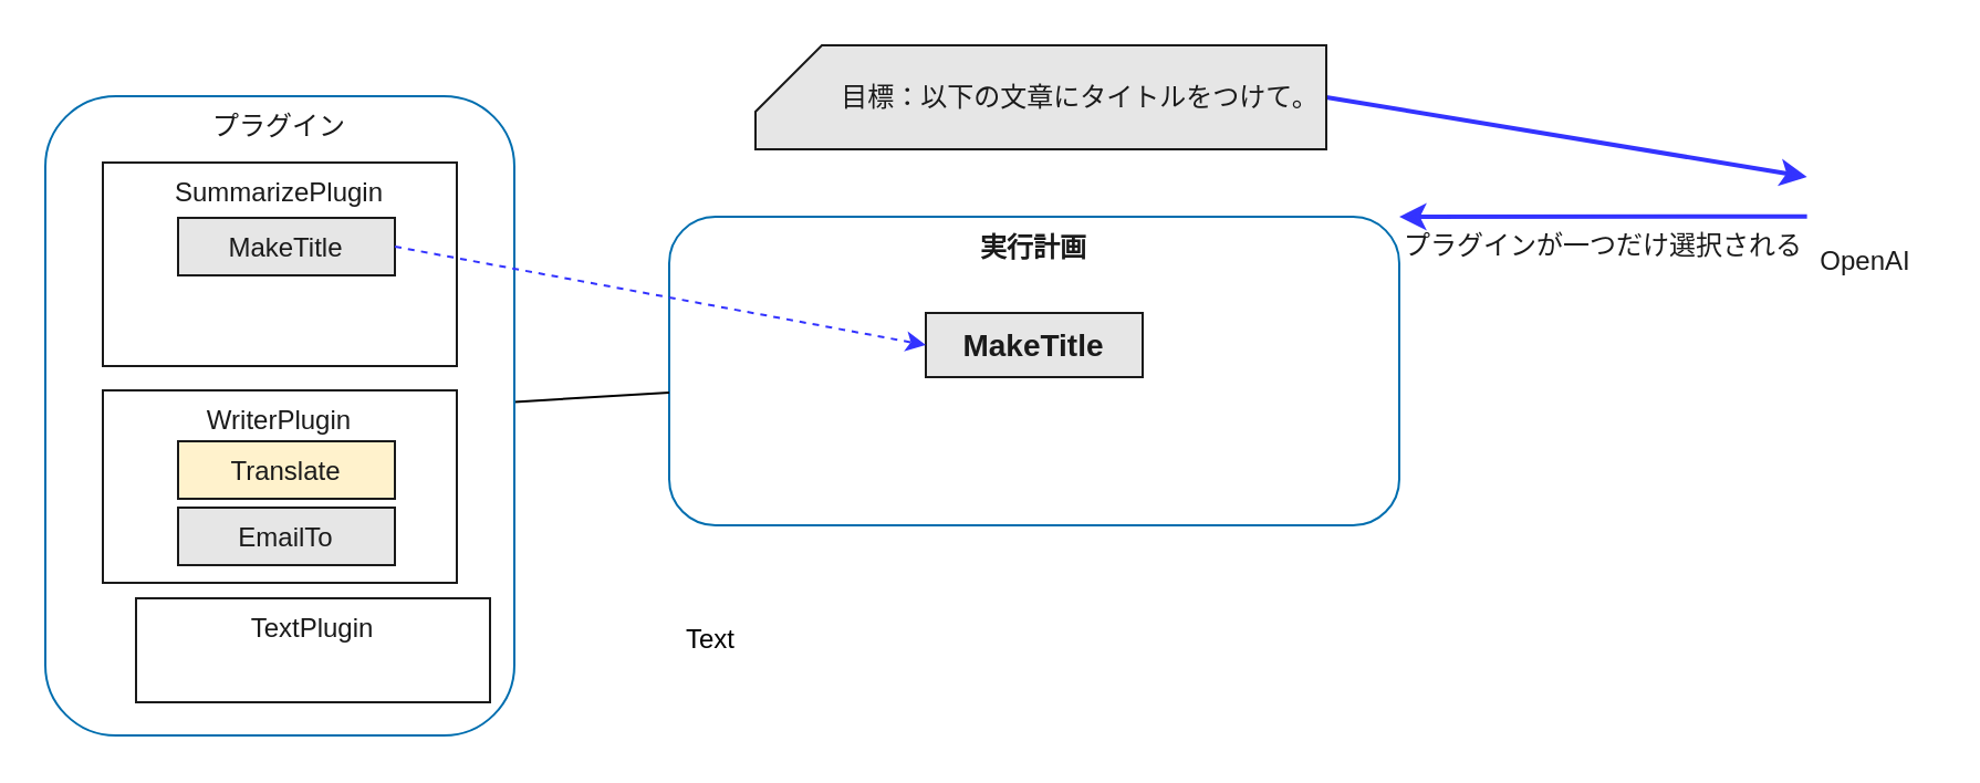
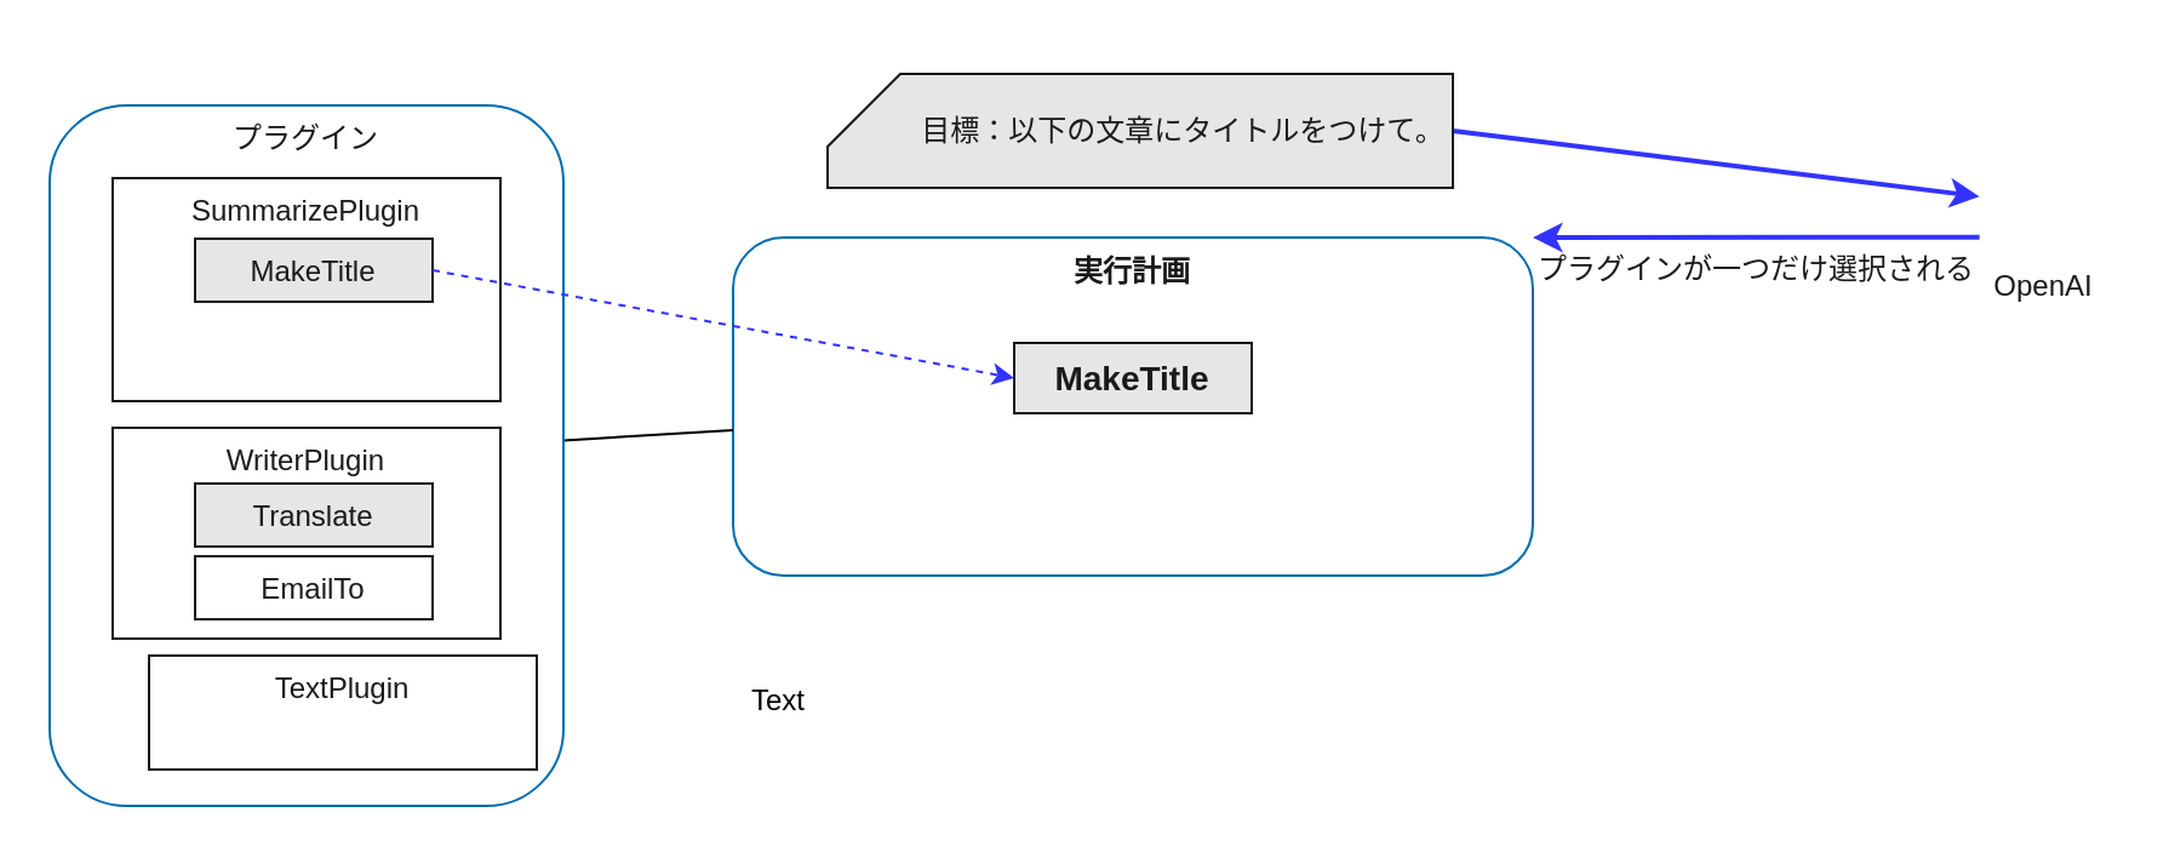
  <mxCell id="0" />
  <mxCell id="1" parent="0" />
  <mxCell id="2" value="実行計画" style="rounded=1;whiteSpace=wrap;html=1;fillColor=none;fontColor=#1A1A1A;strokeColor=#006EAF;verticalAlign=top;fontStyle=1" parent="1" vertex="1"><mxGeometry x="302" y="97.55" width="330" height="139.45" as="geometry" /></mxCell>
  <mxCell id="3" value="" style="edgeStyle=none;html=1;fontColor=#1A1A1A;endArrow=none;" parent="1" source="4" target="2" edge="1"><mxGeometry relative="1" as="geometry" /></mxCell>
  <mxCell id="4" value="プラグイン" style="rounded=1;whiteSpace=wrap;html=1;fillColor=none;fontColor=#1A1A1A;strokeColor=#006EAF;verticalAlign=top;" parent="1" vertex="1"><mxGeometry x="20" y="43" width="212" height="289" as="geometry" /></mxCell>
  <mxCell id="5" value="SummarizePlugin" style="rounded=0;whiteSpace=wrap;html=1;fontColor=#1A1A1A;fillColor=none;strokeColor=#1A1A1A;verticalAlign=top;" parent="1" vertex="1"><mxGeometry x="46" y="73" width="160" height="92" as="geometry" /></mxCell>
  <mxCell id="6" value="WriterPlugin" style="rounded=0;whiteSpace=wrap;html=1;fontColor=#1A1A1A;fillColor=none;strokeColor=#1A1A1A;verticalAlign=top;" parent="1" vertex="1"><mxGeometry x="46" y="176" width="160" height="87" as="geometry" /></mxCell>
  <mxCell id="7" value="TextPlugin" style="rounded=0;whiteSpace=wrap;html=1;fontColor=#1A1A1A;fillColor=none;strokeColor=#1A1A1A;verticalAlign=top;" parent="1" vertex="1"><mxGeometry x="61" y="270" width="160" height="47" as="geometry" /></mxCell>
  <mxCell id="8" value="MakeTitle" style="rounded=0;whiteSpace=wrap;html=1;fontColor=#1A1A1A;fillColor=#E6E6E6;strokeColor=#1A1A1A;verticalAlign=top;" parent="1" vertex="1"><mxGeometry x="80" y="98" width="98" height="26" as="geometry" /></mxCell>
- <mxCell id="9" value="Translate" style="rounded=0;whiteSpace=wrap;html=1;fontColor=#1A1A1A;fillColor=#fff2cc;strokeColor=#1A1A1A;verticalAlign=top;" parent="1" vertex="1"><mxGeometry x="80" y="199" width="98" height="26" as="geometry" /></mxCell>
- <mxCell id="10" value="EmailTo" style="rounded=0;whiteSpace=wrap;html=1;fontColor=#1A1A1A;fillColor=#E6E6E6;strokeColor=#1A1A1A;verticalAlign=top;" parent="1" vertex="1"><mxGeometry x="80" y="229" width="98" height="26" as="geometry" /></mxCell>
+ <mxCell id="9" value="Translate" style="rounded=0;whiteSpace=wrap;html=1;fontColor=#1A1A1A;fillColor=#E6E6E6;strokeColor=#1A1A1A;verticalAlign=top;" parent="1" vertex="1"><mxGeometry x="80" y="199" width="98" height="26" as="geometry" /></mxCell>
+ <mxCell id="10" value="EmailTo" style="rounded=0;whiteSpace=wrap;html=1;fontColor=#1A1A1A;fillColor=#ffffff;strokeColor=#1A1A1A;verticalAlign=top;" parent="1" vertex="1"><mxGeometry x="80" y="229" width="98" height="26" as="geometry" /></mxCell>
  <mxCell id="11" style="edgeStyle=none;html=1;fontSize=12;fontColor=#1A1A1A;exitX=1;exitY=0.5;exitDx=0;exitDy=0;exitPerimeter=0;strokeColor=#3333FF;strokeWidth=2;" parent="1" source="12" target="14" edge="1"><mxGeometry relative="1" as="geometry" /></mxCell>
- <mxCell id="12" value="&lt;font style=&quot;font-size: 12px;&quot;&gt;　　　目標：&lt;span style=&quot;font-family: Consolas, &amp;quot;Courier New&amp;quot;, monospace;&quot;&gt;以下の文章にタイトルをつけて。&lt;/span&gt;&lt;/font&gt;" style="shape=card;whiteSpace=wrap;html=1;labelBackgroundColor=none;strokeColor=#1A1A1A;fontColor=#1A1A1A;fillColor=#E6E6E6;" parent="1" vertex="1"><mxGeometry x="341" y="20" width="258" height="47" as="geometry" /></mxCell>
+ <mxCell id="12" value="&lt;font style=&quot;font-size: 12px;&quot;&gt;　　　目標：&lt;span style=&quot;font-family: Consolas, &amp;quot;Courier New&amp;quot;, monospace;&quot;&gt;以下の文章にタイトルをつけて。&lt;/span&gt;&lt;/font&gt;" style="shape=card;whiteSpace=wrap;html=1;labelBackgroundColor=none;strokeColor=#1A1A1A;fontColor=#1A1A1A;fillColor=#E6E6E6;" parent="1" vertex="1"><mxGeometry x="341" y="30" width="258" height="47" as="geometry" /></mxCell>
  <mxCell id="13" value="" style="group" parent="1" vertex="1" connectable="0"><mxGeometry x="813" y="57" width="60" height="75.9" as="geometry" /></mxCell>
  <mxCell id="14" value="" style="shape=image;verticalLabelPosition=bottom;labelBackgroundColor=default;verticalAlign=top;aspect=fixed;imageAspect=0;image=https://www.basicthinking.de/blog/wp-content/uploads/2023/01/azure-openai-service.jpg;clipPath=inset(9.76% 29.33% 12.13% 27%);" parent="13" vertex="1"><mxGeometry x="3.31" width="53.39" height="53.8" as="geometry" /></mxCell>
  <mxCell id="15" value="OpenAI" style="text;html=1;strokeColor=none;fillColor=none;align=center;verticalAlign=middle;whiteSpace=wrap;rounded=0;labelBackgroundColor=none;fontSize=12;fontColor=#1A1A1A;" parent="13" vertex="1"><mxGeometry y="45.9" width="60" height="30" as="geometry" /></mxCell>
  <mxCell id="16" value="プラグインが一つだけ選択される" style="edgeStyle=none;html=1;fontSize=12;fontColor=#1A1A1A;exitX=0;exitY=0.75;exitDx=0;exitDy=0;strokeColor=#3333FF;strokeWidth=2;entryX=1;entryY=0;entryDx=0;entryDy=0;labelBackgroundColor=none;verticalAlign=top;" parent="1" source="14" target="2" edge="1"><mxGeometry relative="1" as="geometry"><mxPoint x="609" y="53.5" as="sourcePoint" /><mxPoint x="886.31" y="51.128" as="targetPoint" /></mxGeometry></mxCell>
  <mxCell id="17" value="MakeTitle" style="rounded=0;whiteSpace=wrap;html=1;fontColor=#1A1A1A;fillColor=#E6E6E6;strokeColor=#1A1A1A;verticalAlign=top;fontSize=14;fontStyle=1" parent="1" vertex="1"><mxGeometry x="418" y="141" width="98" height="29" as="geometry" /></mxCell>
  <mxCell id="18" style="edgeStyle=none;html=1;fontSize=12;fontColor=#1A1A1A;exitX=1;exitY=0.5;exitDx=0;exitDy=0;strokeColor=#3333FF;strokeWidth=1;entryX=0;entryY=0.5;entryDx=0;entryDy=0;dashed=1;" parent="1" source="8" target="17" edge="1"><mxGeometry relative="1" as="geometry"><mxPoint x="383.31" y="129.8" as="sourcePoint" /><mxPoint x="264" y="170" as="targetPoint" /></mxGeometry></mxCell>
  <mxCell id="19" value="Text" style="text;strokeColor=none;align=center;fillColor=none;html=1;verticalAlign=middle;whiteSpace=wrap;rounded=0;" parent="1" vertex="1"><mxGeometry x="291" y="274" width="60" height="30" as="geometry" /></mxCell>
